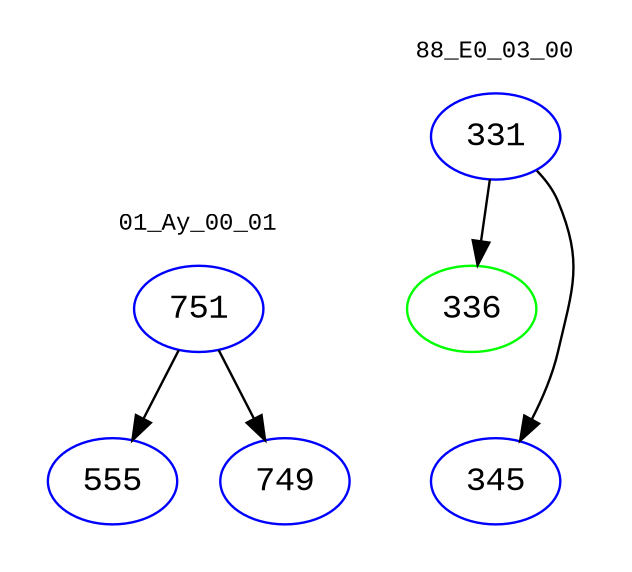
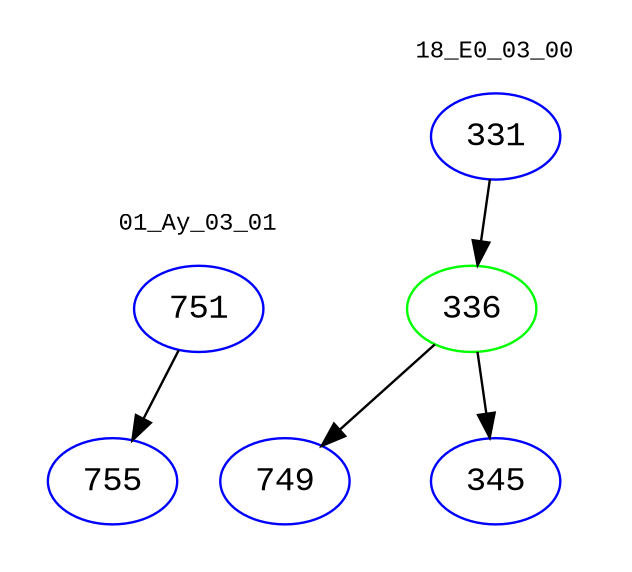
  digraph {
    fontname="Liberation Mono"
    node [color=blue fontname="Liberation Mono"]
    edge [color=black fontname="Liberation Mono"]
    n1 [label=751]
    n2 [label=749]
-   n3 [label=555]
+   n3 [label=755]
    n4 [label=331]
    n5 [color=green label=336]
    n6 [label=345]
    subgraph cluster_1 {
      color=white
      fontsize=10
-     label="01_Ay_00_01"
+     label="01_Ay_03_01"
      n1
      n2
      n3
    }
    subgraph cluster_2 {
      color=white
      fontsize=10
-     label="88_E0_03_00"
+     label="18_E0_03_00"
      n4
      n5
      n6
    }
-   n1 -> n2
+   n5 -> n2
    n1 -> n3
    n4 -> n5
-   n4 -> n6
+   n5 -> n6
  }
